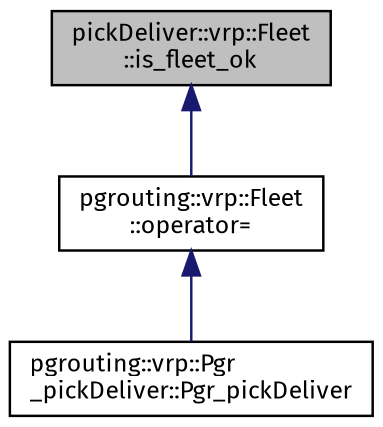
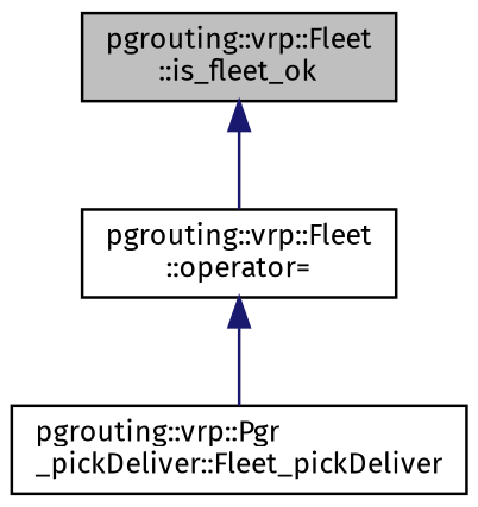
  digraph {
    fontname="Fira Sans"
    rankdir=TB
    node [color=black fillcolor=white fontname="Fira Sans" fontsize=10 shape=record style=filled]
    edge [color=midnightblue dir=back fontname="Fira Sans" fontsize=10 labelfontname=Helvetica labelfontsize=10 style=solid]
-   n1 [fillcolor=grey75 fontcolor=black height=0.2 label="pickDeliver::vrp::Fleet\l::is_fleet_ok" width=0.4]
+   n1 [fillcolor=grey75 fontcolor=black height=0.2 label="pgrouting::vrp::Fleet\l::is_fleet_ok" width=0.4]
    n2 [height=0.2 label="pgrouting::vrp::Fleet\l::operator=" width=0.4]
-   n3 [height=0.2 label="pgrouting::vrp::Pgr\l_pickDeliver::Pgr_pickDeliver" width=0.4]
+   n3 [height=0.2 label="pgrouting::vrp::Pgr\l_pickDeliver::Fleet_pickDeliver" width=0.4]
    n1 -> n2
    n2 -> n3
  }
